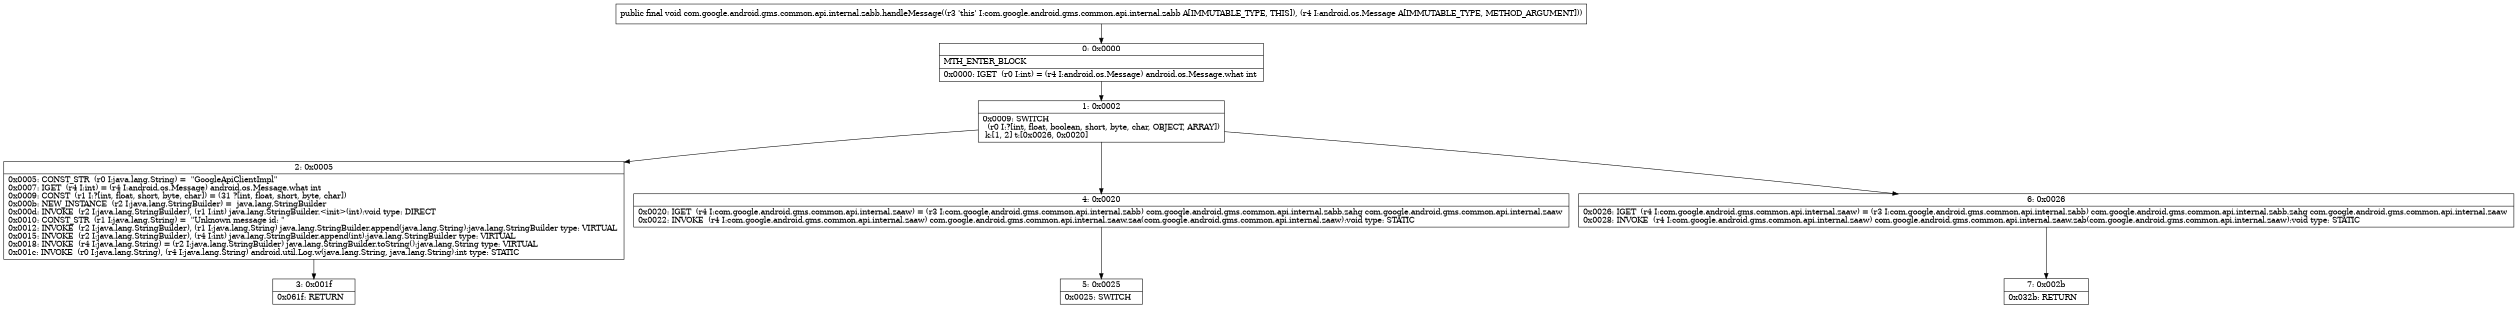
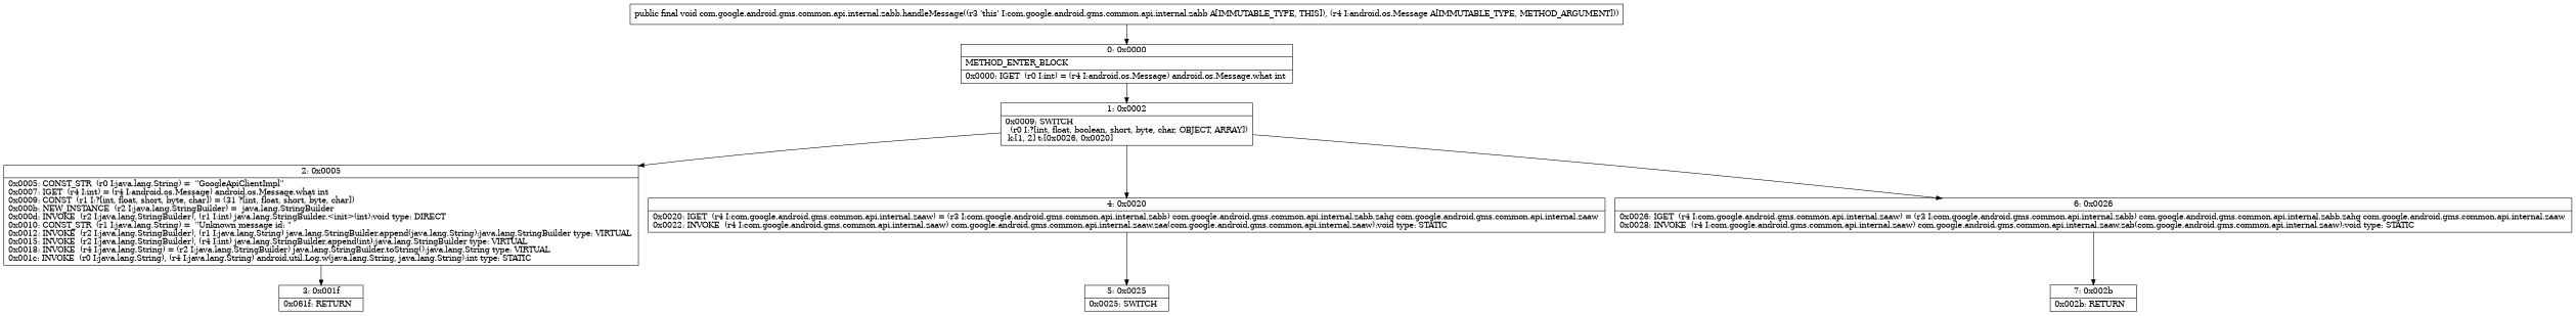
  digraph {
    node [shape=record]
-   n1 [label="{0\:\ 0x0000|MTH_ENTER_BLOCK\l|0x0000: IGET  (r0 I:int) = (r4 I:android.os.Message) android.os.Message.what int \l}"]
+   n1 [label="{0\:\ 0x0000|METHOD_ENTER_BLOCK\l|0x0000: IGET  (r0 I:int) = (r4 I:android.os.Message) android.os.Message.what int \l}"]
    n2 [label="{1\:\ 0x0002|0x0009: SWITCH  \l  (r0 I:?[int, float, boolean, short, byte, char, OBJECT, ARRAY])\l k:[1, 2] t:[0x0026, 0x0020] \l}"]
    n3 [label="{2\:\ 0x0005|0x0005: CONST_STR  (r0 I:java.lang.String) =  \"GoogleApiClientImpl\" \l0x0007: IGET  (r4 I:int) = (r4 I:android.os.Message) android.os.Message.what int \l0x0009: CONST  (r1 I:?[int, float, short, byte, char]) = (31 ?[int, float, short, byte, char]) \l0x000b: NEW_INSTANCE  (r2 I:java.lang.StringBuilder) =  java.lang.StringBuilder \l0x000d: INVOKE  (r2 I:java.lang.StringBuilder), (r1 I:int) java.lang.StringBuilder.\<init\>(int):void type: DIRECT \l0x0010: CONST_STR  (r1 I:java.lang.String) =  \"Unknown message id: \" \l0x0012: INVOKE  (r2 I:java.lang.StringBuilder), (r1 I:java.lang.String) java.lang.StringBuilder.append(java.lang.String):java.lang.StringBuilder type: VIRTUAL \l0x0015: INVOKE  (r2 I:java.lang.StringBuilder), (r4 I:int) java.lang.StringBuilder.append(int):java.lang.StringBuilder type: VIRTUAL \l0x0018: INVOKE  (r4 I:java.lang.String) = (r2 I:java.lang.StringBuilder) java.lang.StringBuilder.toString():java.lang.String type: VIRTUAL \l0x001c: INVOKE  (r0 I:java.lang.String), (r4 I:java.lang.String) android.util.Log.w(java.lang.String, java.lang.String):int type: STATIC \l}"]
    n4 [label="{4\:\ 0x0020|0x0020: IGET  (r4 I:com.google.android.gms.common.api.internal.zaaw) = (r3 I:com.google.android.gms.common.api.internal.zabb) com.google.android.gms.common.api.internal.zabb.zahg com.google.android.gms.common.api.internal.zaaw \l0x0022: INVOKE  (r4 I:com.google.android.gms.common.api.internal.zaaw) com.google.android.gms.common.api.internal.zaaw.zaa(com.google.android.gms.common.api.internal.zaaw):void type: STATIC \l}"]
    n5 [label="{6\:\ 0x0026|0x0026: IGET  (r4 I:com.google.android.gms.common.api.internal.zaaw) = (r3 I:com.google.android.gms.common.api.internal.zabb) com.google.android.gms.common.api.internal.zabb.zahg com.google.android.gms.common.api.internal.zaaw \l0x0028: INVOKE  (r4 I:com.google.android.gms.common.api.internal.zaaw) com.google.android.gms.common.api.internal.zaaw.zab(com.google.android.gms.common.api.internal.zaaw):void type: STATIC \l}"]
    n6 [label="{3\:\ 0x001f|0x061f: RETURN   \l}"]
    n7 [label="{5\:\ 0x0025|0x0025: SWITCH   \l}"]
-   n8 [label="{7\:\ 0x002b|0x032b: RETURN   \l}"]
+   n8 [label="{7\:\ 0x002b|0x002b: RETURN   \l}"]
    n9 [label="{public final void com.google.android.gms.common.api.internal.zabb.handleMessage((r3 'this' I:com.google.android.gms.common.api.internal.zabb A[IMMUTABLE_TYPE, THIS]), (r4 I:android.os.Message A[IMMUTABLE_TYPE, METHOD_ARGUMENT])) }"]
    n1 -> n2
    n2 -> n3
    n2 -> n4
    n2 -> n5
    n3 -> n6
    n4 -> n7
    n5 -> n8
    n9 -> n1
  }
